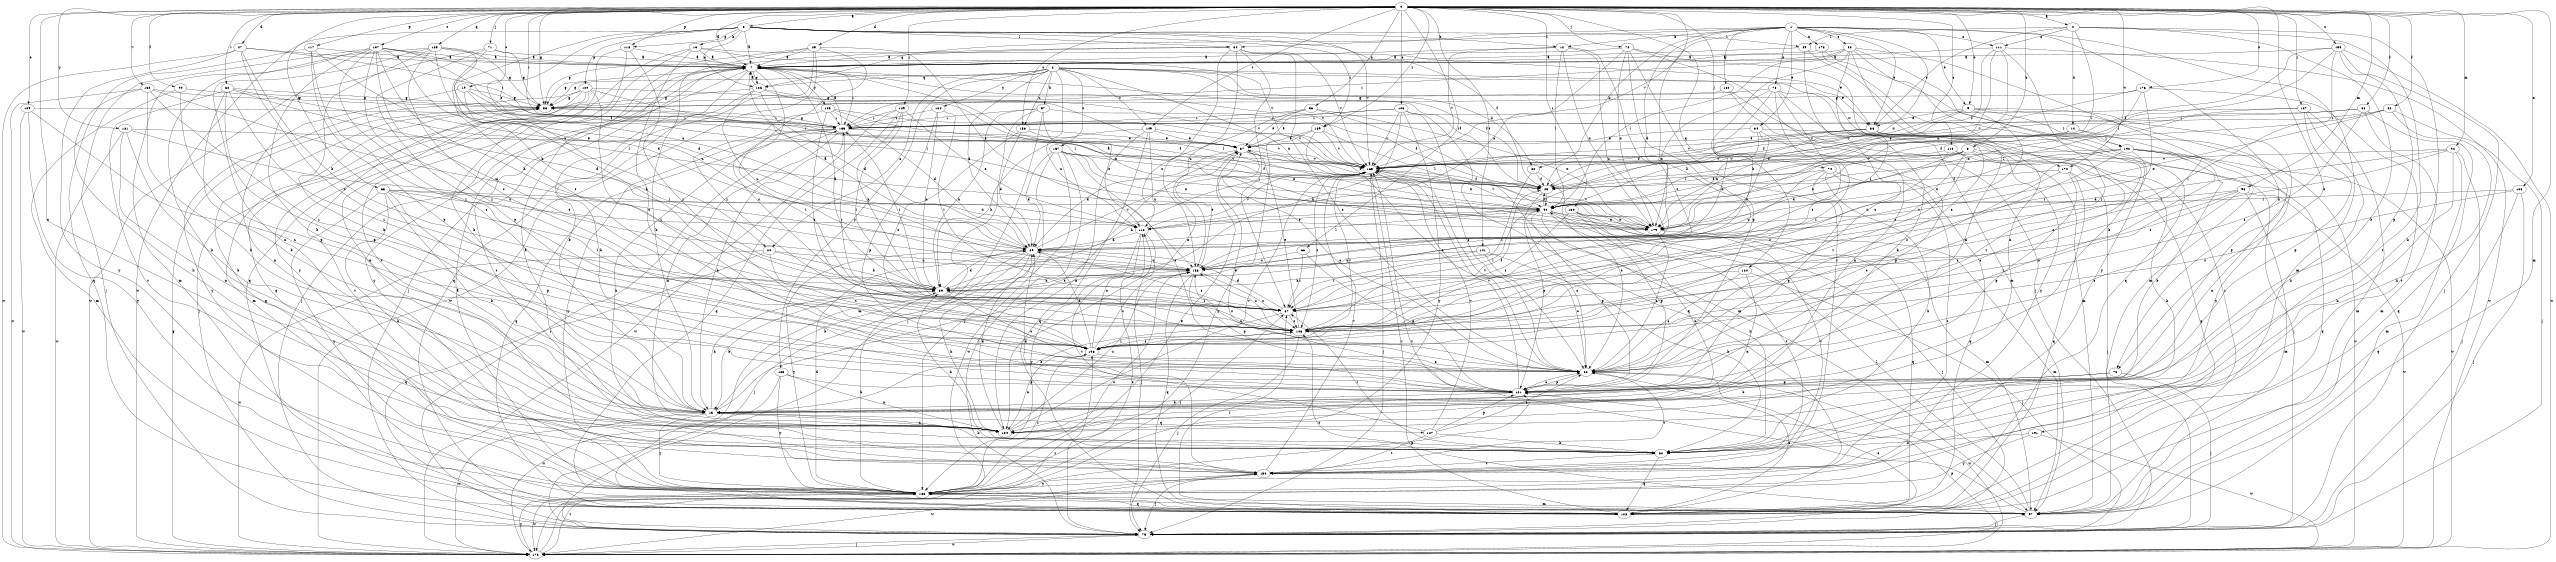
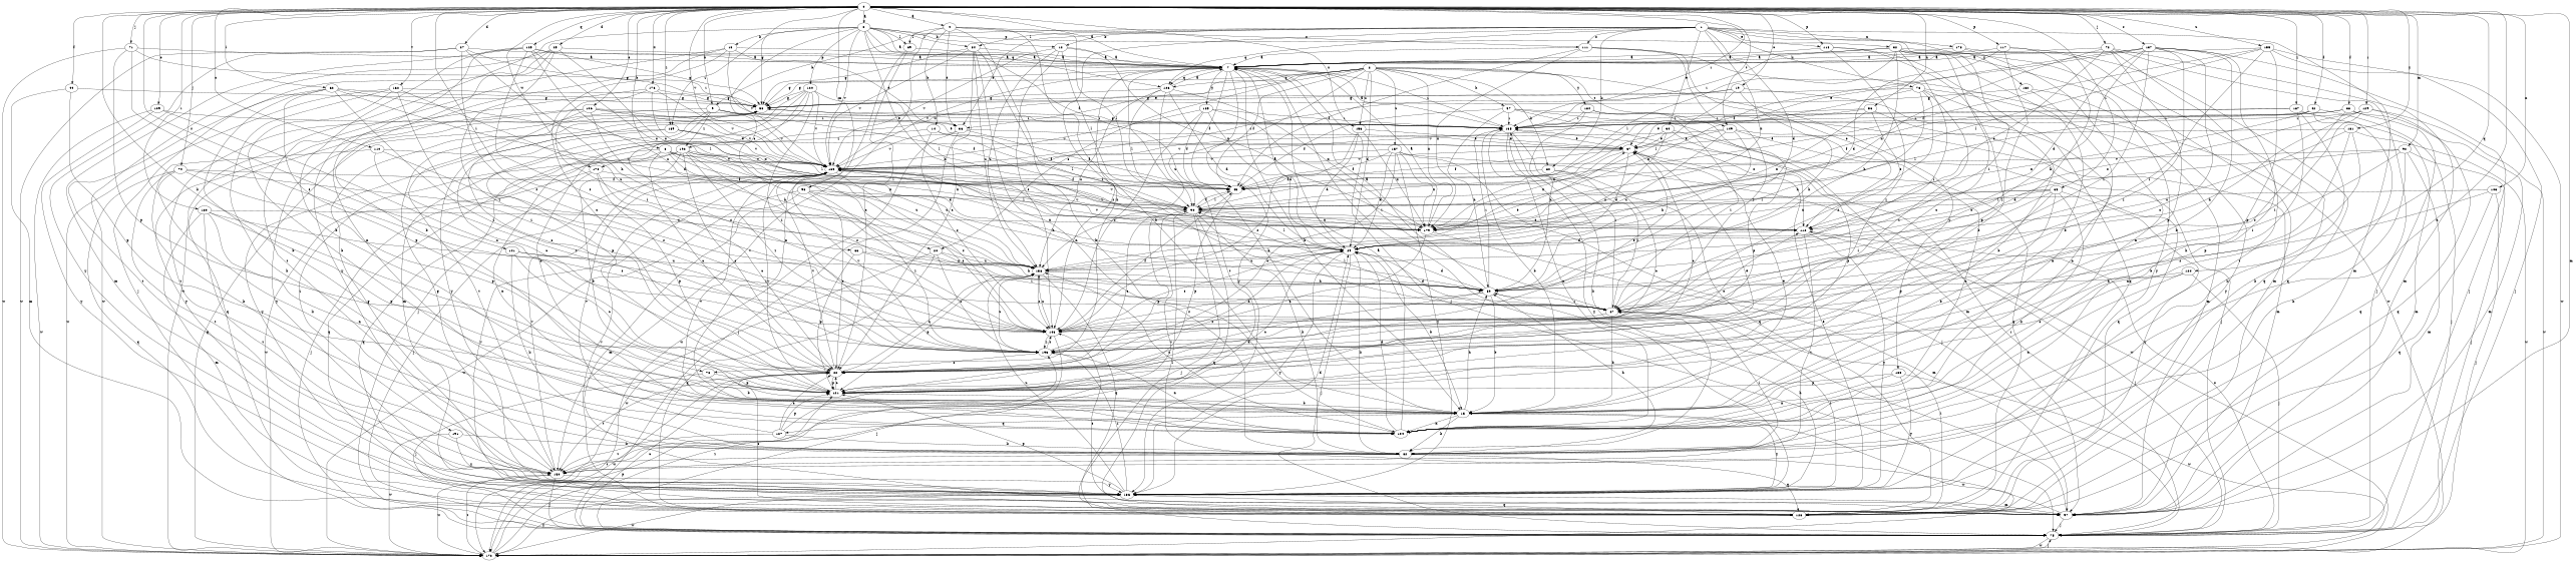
  strict digraph {
    0
    3
    4
    7
    8
    9
    19
    25
    27
    38
    42
    44
    53
    56
    62
    65
    66
    71
    72
    74
    76
    92
    93
    97
    103
    104
    106
    109
    110
    117
    118
    124
    125
    129
    130
    135
    137
    141
    149
    155
    156
    162
    165
    170
    176
    181
    187
    189
    12
    84
    126
    20
    45
    13
    59
    89
    120
    172
    36
    111
    14
    15
    82
    90
    150
    75
    143
    185
    186
    29
    179
    158
    22
    191
    121
    192
    128
    193
    112
    37
    67
    1
    32
    34
    78
    80
    178
    182
    2
    57
    157
    183
    184
    127
    0 -> 3 [label=a]
    0 -> 4 [label=a]
    0 -> 7 [label=a]
    0 -> 8 [label=b]
    0 -> 9 [label=b]
    0 -> 19 [label=c]
    0 -> 25 [label=d]
    0 -> 27 [label=d]
    0 -> 38 [label=f]
    0 -> 42 [label=f]
    0 -> 44 [label=f]
    0 -> 53 [label=g]
    0 -> 56 [label=h]
    0 -> 62 [label=i]
    0 -> 65 [label=i]
    0 -> 66 [label=i]
    0 -> 71 [label=j]
    0 -> 72 [label=j]
    0 -> 74 [label=j]
    0 -> 76 [label=k]
    0 -> 92 [label=m]
    0 -> 93 [label=m]
    0 -> 97 [label=m]
    0 -> 103 [label=n]
    0 -> 104 [label=n]
    0 -> 106 [label=o]
    0 -> 109 [label=o]
    0 -> 110 [label=o]
    0 -> 117 [label=p]
    0 -> 118 [label=p]
    0 -> 124 [label=q]
    0 -> 125 [label=q]
    0 -> 129 [label=r]
    0 -> 130 [label=r]
    0 -> 135 [label=r]
    0 -> 137 [label=s]
    0 -> 141 [label=s]
    0 -> 149 [label=t]
    0 -> 155 [label=u]
    0 -> 156 [label=u]
    0 -> 162 [label=v]
    0 -> 165 [label=v]
    0 -> 170 [label=w]
    0 -> 176 [label=x]
    0 -> 181 [label=y]
    0 -> 187 [label=z]
    0 -> 189 [label=z]
    3 -> 7 [label=a]
    3 -> 118 [label=p]
    3 -> 165 [label=v]
    3 -> 189 [label=z]
    3 -> 12 [label=b]
    3 -> 84 [label=l]
    3 -> 126 [label=q]
    3 -> 20 [label=c]
    3 -> 45 [label=f]
    3 -> 13 [label=b]
    3 -> 59 [label=h]
    3 -> 89 [label=l]
    3 -> 120 [label=p]
    3 -> 172 [label=w]
    4 -> 89 [label=l]
    4 -> 36 [label=e]
    4 -> 111 [label=o]
    4 -> 14 [label=b]
    4 -> 15 [label=b]
    4 -> 82 [label=k]
    4 -> 90 [label=l]
    4 -> 150 [label=t]
    7 -> 53 [label=g]
    7 -> 135 [label=r]
    7 -> 165 [label=v]
    7 -> 126 [label=q]
    7 -> 45 [label=f]
    7 -> 15 [label=b]
    7 -> 150 [label=t]
    7 -> 75 [label=j]
    7 -> 143 [label=s]
    7 -> 185 [label=y]
    7 -> 186 [label=y]
    8 -> 104 [label=n]
    8 -> 165 [label=v]
    8 -> 90 [label=l]
    8 -> 29 [label=d]
    8 -> 179 [label=x]
    8 -> 158 [label=u]
    8 -> 22 [label=c]
    8 -> 191 [label=z]
    9 -> 165 [label=v]
    9 -> 45 [label=f]
    9 -> 36 [label=e]
    9 -> 143 [label=s]
    9 -> 186 [label=y]
    9 -> 121 [label=p]
    9 -> 192 [label=z]
    19 -> 53 [label=g]
    19 -> 104 [label=n]
    19 -> 165 [label=r]
    19 -> 59 [label=h]
    19 -> 90 [label=l]
    25 -> 7 [label=a]
    25 -> 172 [label=w]
    25 -> 15 [label=b]
    25 -> 75 [label=j]
-   25 -> 128 [label=q]
    25 -> 193 [label=z]
    25 -> 112 [label=o]
    27 -> 7 [label=a]
    27 -> 135 [label=r]
    27 -> 59 [label=h]
    27 -> 172 [label=w]
    27 -> 143 [label=s]
    27 -> 186 [label=y]
    38 -> 97 [label=m]
    38 -> 135 [label=r]
    38 -> 90 [label=l]
    38 -> 143 [label=s]
    38 -> 128 [label=q]
    42 -> 135 [label=r]
    42 -> 45 [label=f]
    42 -> 82 [label=k]
    42 -> 75 [label=j]
    42 -> 179 [label=x]
    44 -> 53 [label=g]
    44 -> 97 [label=m]
    44 -> 121 [label=p]
    53 -> 135 [label=r]
    53 -> 150 [label=t]
    56 -> 97 [label=m]
    56 -> 135 [label=r]
    56 -> 179 [label=x]
    56 -> 112 [label=o]
    56 -> 37 [label=e]
    62 -> 53 [label=g]
    62 -> 15 [label=b]
    62 -> 90 [label=l]
    62 -> 150 [label=t]
    62 -> 29 [label=d]
    62 -> 121 [label=p]
    62 -> 193 [label=z]
    65 -> 15 [label=b]
    65 -> 82 [label=k]
    65 -> 90 [label=l]
    65 -> 186 [label=y]
    65 -> 179 [label=x]
    65 -> 121 [label=p]
    65 -> 112 [label=o]
    65 -> 67 [label=i]
    66 -> 158 [label=u]
    66 -> 121 [label=p]
    66 -> 67 [label=i]
    71 -> 7 [label=a]
    71 -> 53 [label=g]
    71 -> 172 [label=w]
    71 -> 143 [label=s]
    71 -> 121 [label=p]
    72 -> 7 [label=a]
    72 -> 97 [label=m]
    72 -> 150 [label=t]
    72 -> 75 [label=j]
    72 -> 179 [label=x]
    72 -> 121 [label=p]
    72 -> 112 [label=o]
    74 -> 45 [label=f]
    74 -> 82 [label=k]
    74 -> 150 [label=t]
    74 -> 158 [label=u]
    74 -> 121 [label=p]
    74 -> 128 [label=q]
    76 -> 15 [label=b]
    76 -> 75 [label=j]
    76 -> 121 [label=p]
    92 -> 97 [label=m]
    92 -> 165 [label=v]
    92 -> 82 [label=k]
    92 -> 75 [label=j]
    92 -> 29 [label=d]
    92 -> 67 [label=i]
    93 -> 97 [label=m]
    93 -> 172 [label=w]
    93 -> 90 [label=l]
    93 -> 143 [label=s]
    93 -> 22 [label=c]
    93 -> 193 [label=z]
    97 -> 7 [label=a]
    97 -> 165 [label=v]
    97 -> 90 [label=l]
    97 -> 75 [label=j]
    97 -> 143 [label=s]
    103 -> 90 [label=l]
    103 -> 75 [label=j]
    103 -> 143 [label=s]
    103 -> 128 [label=q]
    104 -> 7 [label=a]
    104 -> 165 [label=v]
    104 -> 29 [label=d]
    104 -> 158 [label=u]
    106 -> 135 [label=r]
    106 -> 165 [label=v]
    106 -> 59 [label=h]
    106 -> 186 [label=y]
    106 -> 22 [label=c]
    106 -> 128 [label=q]
    106 -> 37 [label=e]
    109 -> 135 [label=r]
    109 -> 172 [label=w]
    109 -> 186 [label=y]
    109 -> 22 [label=c]
    110 -> 165 [label=v]
    110 -> 82 [label=k]
    110 -> 143 [label=s]
    110 -> 193 [label=z]
    117 -> 7 [label=a]
    117 -> 29 [label=d]
    117 -> 121 [label=p]
    117 -> 128 [label=q]
    117 -> 193 [label=z]
    118 -> 7 [label=a]
    118 -> 15 [label=b]
    118 -> 128 [label=q]
    118 -> 193 [label=z]
    124 -> 104 [label=n]
    124 -> 59 [label=h]
    124 -> 75 [label=j]
    124 -> 22 [label=c]
    125 -> 7 [label=a]
    125 -> 53 [label=g]
    125 -> 97 [label=m]
    125 -> 104 [label=n]
    125 -> 15 [label=b]
    125 -> 143 [label=s]
    125 -> 158 [label=u]
    125 -> 112 [label=o]
    129 -> 135 [label=r]
    129 -> 59 [label=h]
    129 -> 172 [label=w]
    129 -> 128 [label=q]
    129 -> 112 [label=o]
    129 -> 67 [label=i]
    130 -> 97 [label=m]
    130 -> 104 [label=n]
    130 -> 150 [label=t]
    130 -> 143 [label=s]
    130 -> 179 [label=x]
    130 -> 121 [label=p]
    135 -> 7 [label=a]
    135 -> 53 [label=g]
    135 -> 104 [label=n]
    135 -> 15 [label=b]
    135 -> 82 [label=k]
    135 -> 186 [label=y]
    135 -> 128 [label=q]
    135 -> 37 [label=e]
    137 -> 7 [label=a]
    137 -> 45 [label=f]
    137 -> 59 [label=h]
    137 -> 15 [label=b]
    137 -> 82 [label=k]
    137 -> 75 [label=j]
    137 -> 29 [label=d]
    137 -> 22 [label=c]
    137 -> 193 [label=z]
    137 -> 37 [label=e]
    137 -> 67 [label=i]
    141 -> 82 [label=k]
    141 -> 158 [label=u]
    141 -> 22 [label=c]
    141 -> 67 [label=i]
    149 -> 104 [label=n]
    149 -> 165 [label=v]
    149 -> 59 [label=h]
    149 -> 158 [label=u]
    149 -> 128 [label=q]
    149 -> 37 [label=e]
    155 -> 7 [label=a]
    155 -> 45 [label=f]
    155 -> 172 [label=w]
    155 -> 90 [label=l]
    155 -> 75 [label=j]
    155 -> 121 [label=p]
    155 -> 67 [label=i]
    156 -> 143 [label=s]
    156 -> 29 [label=d]
    156 -> 179 [label=x]
    156 -> 37 [label=e]
    162 -> 53 [label=g]
    162 -> 172 [label=w]
    162 -> 15 [label=b]
    162 -> 82 [label=k]
    162 -> 158 [label=u]
    162 -> 193 [label=z]
    165 -> 45 [label=f]
    165 -> 59 [label=h]
    165 -> 75 [label=j]
    165 -> 143 [label=s]
    170 -> 45 [label=f]
    170 -> 75 [label=j]
    170 -> 22 [label=c]
    170 -> 121 [label=p]
    170 -> 128 [label=q]
    176 -> 53 [label=g]
    176 -> 165 [label=v]
    176 -> 150 [label=t]
    176 -> 179 [label=x]
    176 -> 67 [label=i]
    181 -> 104 [label=n]
    181 -> 172 [label=w]
    181 -> 15 [label=b]
    181 -> 158 [label=u]
    181 -> 37 [label=e]
    187 -> 97 [label=m]
    187 -> 135 [label=r]
    187 -> 165 [label=v]
    187 -> 82 [label=k]
    187 -> 121 [label=p]
    189 -> 165 [label=v]
    189 -> 90 [label=l]
    189 -> 186 [label=y]
    189 -> 22 [label=c]
    189 -> 37 [label=e]
    12 -> 7 [label=a]
    12 -> 165 [label=v]
    12 -> 90 [label=l]
    12 -> 143 [label=s]
    12 -> 179 [label=x]
    12 -> 158 [label=u]
    84 -> 7 [label=a]
    84 -> 53 [label=g]
    84 -> 104 [label=n]
    84 -> 165 [label=v]
    84 -> 158 [label=u]
    84 -> 22 [label=c]
    84 -> 67 [label=i]
    126 -> 7 [label=a]
    126 -> 53 [label=g]
    126 -> 15 [label=b]
    126 -> 90 [label=l]
    126 -> 29 [label=d]
    126 -> 179 [label=x]
    126 -> 158 [label=u]
    20 -> 59 [label=h]
    20 -> 172 [label=w]
    20 -> 158 [label=u]
    20 -> 128 [label=q]
    20 -> 193 [label=z]
    45 -> 90 [label=l]
    45 -> 121 [label=p]
    13 -> 7 [label=a]
    13 -> 165 [label=v]
    13 -> 36 [label=e]
    13 -> 150 [label=t]
    13 -> 186 [label=y]
    13 -> 22 [label=c]
    59 -> 7 [label=a]
    59 -> 135 [label=r]
    59 -> 15 [label=b]
    59 -> 143 [label=s]
    59 -> 29 [label=d]
    59 -> 22 [label=c]
    59 -> 67 [label=i]
    89 -> 7 [label=a]
    89 -> 104 [label=n]
    89 -> 22 [label=c]
    120 -> 53 [label=g]
    120 -> 97 [label=m]
    120 -> 104 [label=n]
    120 -> 165 [label=v]
    120 -> 90 [label=l]
    120 -> 75 [label=j]
    120 -> 186 [label=y]
    120 -> 193 [label=z]
    172 -> 53 [label=g]
    172 -> 150 [label=t]
    172 -> 75 [label=j]
    172 -> 186 [label=y]
    172 -> 121 [label=p]
    172 -> 193 [label=z]
    36 -> 165 [label=v]
    36 -> 45 [label=f]
    36 -> 172 [label=w]
    36 -> 75 [label=j]
    36 -> 37 [label=e]
    111 -> 7 [label=a]
    111 -> 45 [label=f]
    111 -> 172 [label=w]
    111 -> 179 [label=x]
    111 -> 193 [label=z]
    111 -> 112 [label=o]
    14 -> 45 [label=f]
    14 -> 90 [label=l]
    14 -> 143 [label=s]
    14 -> 192 [label=z]
    15 -> 104 [label=n]
    15 -> 59 [label=h]
    15 -> 172 [label=w]
    15 -> 82 [label=k]
    15 -> 186 [label=y]
    15 -> 37 [label=e]
    15 -> 127 [label=q]
    82 -> 59 [label=h]
    82 -> 150 [label=t]
    82 -> 128 [label=q]
    82 -> 67 [label=i]
    90 -> 165 [label=v]
    90 -> 45 [label=f]
    90 -> 82 [label=k]
    90 -> 150 [label=t]
    90 -> 75 [label=j]
    90 -> 179 [label=x]
    90 -> 22 [label=c]
    90 -> 121 [label=p]
    90 -> 128 [label=q]
    90 -> 112 [label=o]
    150 -> 53 [label=g]
    150 -> 165 [label=v]
    150 -> 172 [label=w]
    150 -> 75 [label=j]
    150 -> 186 [label=y]
    75 -> 135 [label=r]
    75 -> 172 [label=w]
    75 -> 22 [label=c]
    75 -> 112 [label=o]
    143 -> 45 [label=f]
    143 -> 75 [label=j]
    143 -> 158 [label=u]
    143 -> 193 [label=z]
    143 -> 37 [label=e]
    185 -> 135 [label=r]
    185 -> 165 [label=v]
    185 -> 45 [label=f]
    185 -> 143 [label=s]
    185 -> 29 [label=d]
    185 -> 67 [label=i]
    186 -> 53 [label=g]
    186 -> 97 [label=m]
    186 -> 59 [label=h]
    186 -> 172 [label=w]
    186 -> 29 [label=d]
    186 -> 158 [label=u]
    186 -> 121 [label=p]
    186 -> 128 [label=q]
    186 -> 193 [label=z]
    186 -> 37 [label=e]
    186 -> 67 [label=i]
    29 -> 7 [label=a]
    29 -> 165 [label=v]
    29 -> 15 [label=b]
    29 -> 82 [label=k]
    29 -> 90 [label=l]
    29 -> 75 [label=j]
    29 -> 143 [label=s]
    29 -> 186 [label=y]
    29 -> 158 [label=u]
    179 -> 7 [label=a]
    179 -> 97 [label=m]
    179 -> 165 [label=v]
    179 -> 22 [label=c]
    158 -> 59 [label=h]
    158 -> 143 [label=s]
    158 -> 121 [label=p]
    158 -> 128 [label=q]
    158 -> 37 [label=e]
    22 -> 165 [label=v]
    22 -> 172 [label=w]
    22 -> 150 [label=t]
    22 -> 158 [label=u]
    22 -> 121 [label=p]
    191 -> 172 [label=w]
    191 -> 82 [label=k]
    191 -> 186 [label=y]
    121 -> 165 [label=v]
    121 -> 15 [label=b]
    121 -> 22 [label=c]
    121 -> 37 [label=e]
    192 -> 165 [label=v]
    192 -> 172 [label=w]
    192 -> 15 [label=b]
    192 -> 143 [label=s]
    192 -> 179 [label=x]
    192 -> 158 [label=u]
    192 -> 22 [label=c]
    192 -> 128 [label=q]
    192 -> 193 [label=z]
    128 -> 165 [label=v]
    128 -> 22 [label=c]
    128 -> 67 [label=i]
    193 -> 104 [label=n]
    193 -> 165 [label=v]
    193 -> 143 [label=s]
    193 -> 29 [label=d]
    193 -> 158 [label=u]
    193 -> 22 [label=c]
    193 -> 112 [label=o]
    112 -> 165 [label=v]
    112 -> 150 [label=t]
    112 -> 75 [label=j]
    112 -> 186 [label=y]
    112 -> 29 [label=d]
    37 -> 165 [label=v]
    37 -> 45 [label=f]
    37 -> 29 [label=d]
    37 -> 179 [label=x]
    37 -> 22 [label=c]
    67 -> 135 [label=r]
    67 -> 15 [label=b]
    67 -> 90 [label=l]
    67 -> 143 [label=s]
    67 -> 29 [label=d]
    1 -> 9 [label=b]
    1 -> 76 [label=k]
    1 -> 97 [label=m]
    1 -> 12 [label=b]
    1 -> 84 [label=l]
    1 -> 126 [label=q]
    1 -> 36 [label=e]
    1 -> 111 [label=o]
    1 -> 29 [label=d]
    1 -> 179 [label=x]
    1 -> 67 [label=i]
    1 -> 32 [label=e]
    1 -> 34 [label=e]
    1 -> 78 [label=k]
    1 -> 80 [label=k]
    1 -> 178 [label=x]
    1 -> 182 [label=y]
    32 -> 7 [label=a]
    32 -> 97 [label=m]
    32 -> 135 [label=r]
    32 -> 59 [label=h]
    32 -> 15 [label=b]
    32 -> 90 [label=l]
    32 -> 186 [label=y]
    32 -> 22 [label=c]
    32 -> 67 [label=i]
    34 -> 179 [label=x]
    34 -> 158 [label=u]
    34 -> 121 [label=p]
    34 -> 128 [label=q]
    34 -> 37 [label=e]
    78 -> 53 [label=g]
    78 -> 97 [label=m]
    78 -> 59 [label=h]
    78 -> 15 [label=b]
    78 -> 143 [label=s]
    78 -> 179 [label=x]
    78 -> 193 [label=z]
    80 -> 45 [label=f]
    80 -> 22 [label=c]
    80 -> 67 [label=i]
    178 -> 7 [label=a]
    178 -> 104 [label=n]
    178 -> 128 [label=q]
    182 -> 53 [label=g]
    182 -> 104 [label=n]
    182 -> 186 [label=y]
    2 -> 53 [label=g]
    2 -> 149 [label=t]
    2 -> 156 [label=u]
    2 -> 170 [label=w]
    2 -> 126 [label=q]
    2 -> 20 [label=c]
    2 -> 45 [label=f]
    2 -> 36 [label=e]
    2 -> 29 [label=d]
    2 -> 179 [label=x]
    2 -> 158 [label=u]
    2 -> 80 [label=k]
    2 -> 57 [label=h]
    2 -> 157 [label=u]
    2 -> 183 [label=y]
    2 -> 184 [label=y]
    57 -> 97 [label=m]
    57 -> 135 [label=r]
    57 -> 45 [label=f]
    57 -> 59 [label=h]
    57 -> 75 [label=j]
    57 -> 112 [label=o]
    157 -> 165 [label=v]
    157 -> 45 [label=f]
    157 -> 172 [label=w]
    157 -> 75 [label=j]
    157 -> 186 [label=y]
    157 -> 29 [label=d]
    157 -> 179 [label=x]
    157 -> 22 [label=c]
    183 -> 104 [label=n]
    183 -> 172 [label=w]
    183 -> 186 [label=y]
    183 -> 121 [label=p]
    184 -> 135 [label=r]
    184 -> 59 [label=h]
    184 -> 121 [label=p]
    184 -> 67 [label=i]
    127 -> 165 [label=v]
    127 -> 82 [label=k]
    127 -> 150 [label=t]
    127 -> 29 [label=d]
    127 -> 22 [label=c]
    127 -> 121 [label=p]
  }
